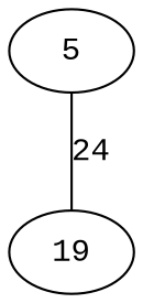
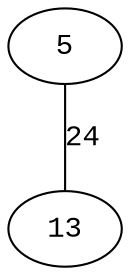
  graph {
    fontname="Liberation Mono"
    node [fontname="Liberation Mono"]
    n1 [label=5]
-   n2 [label=19]
+   n2 [label=13]
    n1 -- n2 [label=24 fontname="Liberation Mono"]
  }
